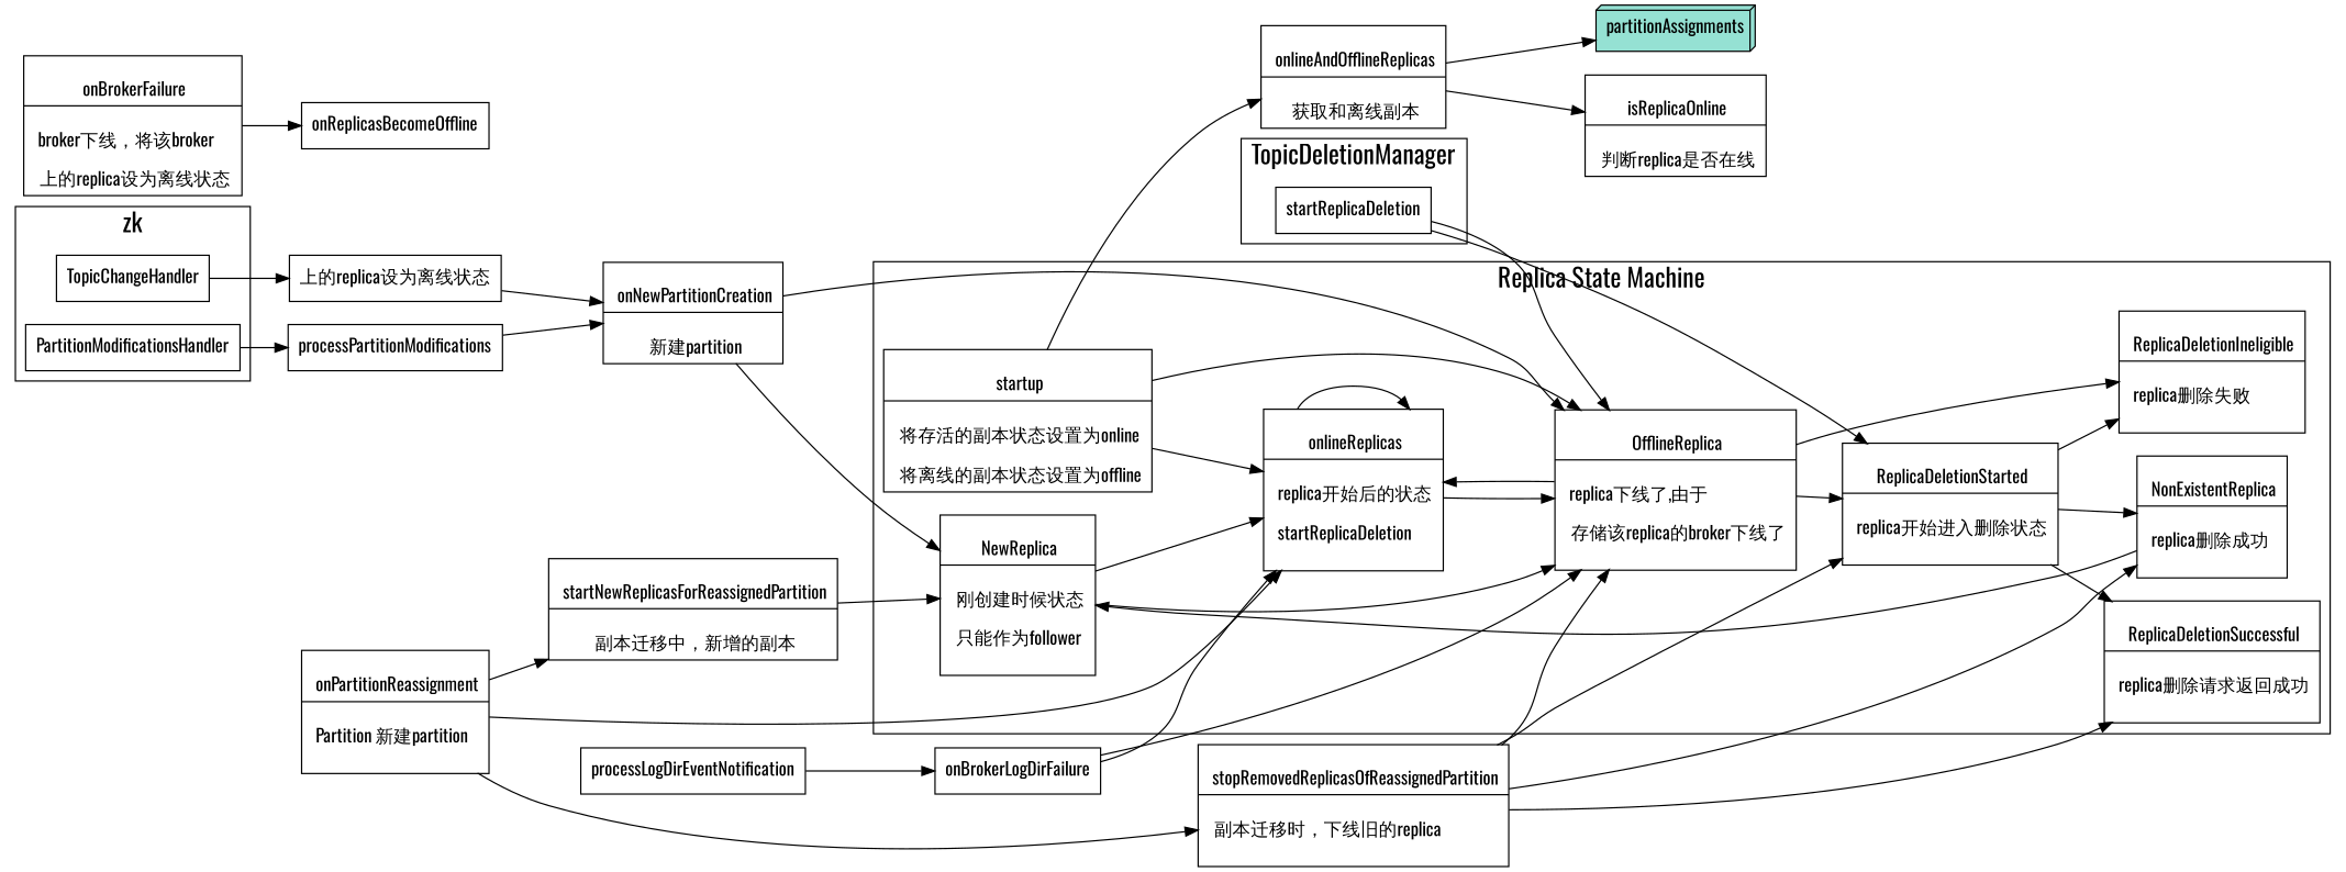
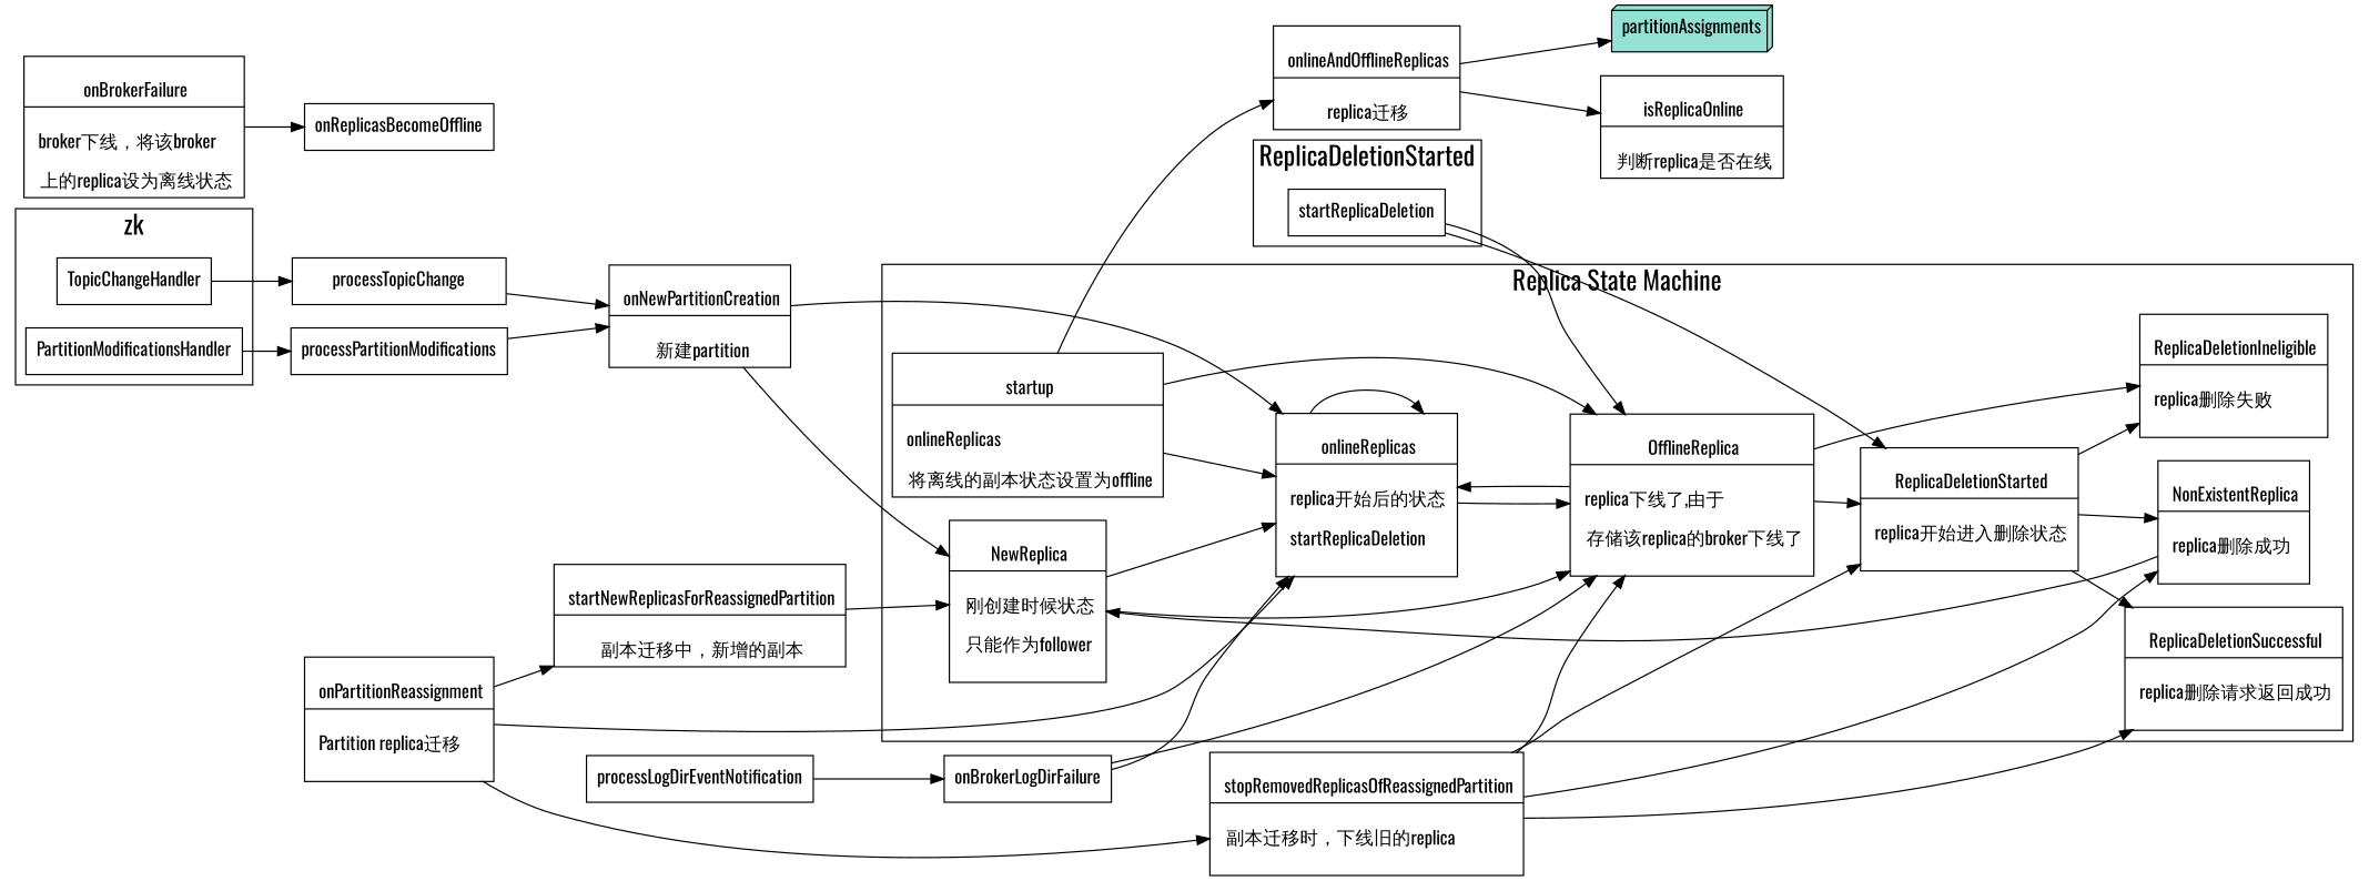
  digraph {
    fontname=Oswald
    newrank=true
    rankdir=LR
    node [fontname=Oswald shape=record]
    edge [fontname=Oswald]
    n1 [label="{{\n        NewReplica|\n          刚创建时候状态\l \n          只能作为follower\l\n      }}"]
    n2 [label="{{\n        onlineReplicas|\n          replica开始后的状态\l\n          startReplicaDeletion\l\n      }}"]
    n3 [label="{{\n        OfflineReplica|\n          replica下线了,由于\l \n          存储该replica的broker下线了\l\n      }}"]
    n4 [label="{{\n        ReplicaDeletionStarted|\n          replica开始进入删除状态\l\n      }}"]
    n5 [label="{{\n        ReplicaDeletionIneligible|\n          replica删除失败\l\n      }}"]
    n6 [label="{{\n        ReplicaDeletionSuccessful|\n          replica删除请求返回成功\l\n      }}"]
    n7 [label="{{\n        NonExistentReplica|\n         replica删除成功\l\n      }}"]
-   n8 [label="{{\n        startup|\n          将存活的副本状态设置为online\l\n          将离线的副本状态设置为offline\n      }}"]
+   n8 [label="{{\n        startup|\n          onlineReplicas\l\n          将离线的副本状态设置为offline\n      }}"]
    TopicChangeHandler [shape=box]
    PartitionModificationsHandler [shape=box]
    startReplicaDeletion [shape=box]
-   n12 [label="{{\n      onlineAndOfflineReplicas|\n      获取和离线副本\n    }}"]
-   processTopicChange [shape=box label="上的replica设为离线状态"]
+   n12 [label="{{\n      onlineAndOfflineReplicas|\n      replica迁移\n    }}"]
+   processTopicChange [shape=box]
    processPartitionModifications [shape=box]
    n15 [label="{{\n      isReplicaOnline|\n      判断replica是否在线\n    }}"]
    n16 [fillcolor="#95e1d3" label=partitionAssignments shape=box3d style=filled]
    n17 [label="{{\n      stopRemovedReplicasOfReassignedPartition|\n        副本迁移时，下线旧的replica\l\n    }}"]
-   n18 [label="{{\n      onPartitionReassignment|\n        Partition 新建partition\l\n    }}"]
+   n18 [label="{{\n      onPartitionReassignment|\n        Partition replica迁移\l\n    }}"]
    n19 [label="{{\n      startNewReplicasForReassignedPartition|\n      副本迁移中，新增的副本\n    }}"]
    n20 [label="{{\n      onNewPartitionCreation|\n      新建partition\n    }}"]
    n21 [label="{{\n      onBrokerFailure|\n      broker下线，将该broker\l \n     上的replica设为离线状态\n    }}"]
    onReplicasBecomeOffline [shape=box]
    onBrokerLogDirFailure [shape=box]
    processLogDirEventNotification [shape=box]
    subgraph cluster_1 {
      fontsize=20
      label="Replica State Machine"
      n1
      n2
      n3
      n4
      n5
      n6
      n7
      n8
    }
    subgraph cluster_2 {
      fontsize=20
      label=zk
      TopicChangeHandler
      PartitionModificationsHandler
    }
    subgraph cluster_3 {
      fontsize=20
-     label=TopicDeletionManager
+     label=ReplicaDeletionStarted
      startReplicaDeletion
    }
    n1 -> n2
    n1 -> n3
    n2 -> n2
    n2 -> n3
    n3 -> n2
    n3 -> n4
    n3 -> n5
    n4 -> n5
    n4 -> n6
    n4 -> n7
    n7 -> n1
    n8 -> n2
    n8 -> n3
    n8 -> n12
    TopicChangeHandler -> processTopicChange
    PartitionModificationsHandler -> processPartitionModifications
    startReplicaDeletion -> n3
    startReplicaDeletion -> n4
    n12 -> n15
    n12 -> n16
    processTopicChange -> n20
    processPartitionModifications -> n20
    n17 -> n3
    n17 -> n4
    n17 -> n6
    n17 -> n7
    n18 -> n2
    n18 -> n17
    n18 -> n19
    n19 -> n1
    n20 -> n1
-   n20 -> n3
+   n20 -> n2
    n21 -> onReplicasBecomeOffline
    onBrokerLogDirFailure -> n2
    onBrokerLogDirFailure -> n3
    processLogDirEventNotification -> onBrokerLogDirFailure
  }
